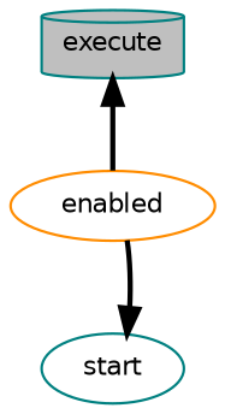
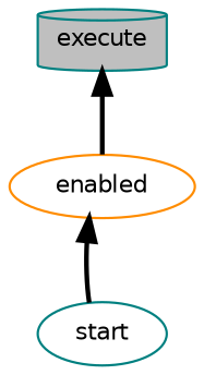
  digraph {
    rankdir=TB
    node [color=teal fontname=Helvetica fontsize=10 shape=ellipse]
    edge [color=black dir=back fontname=Helvetica fontsize=10 labelfontname=Helvetica labelfontsize=10 style=bold]
    n1 [fillcolor=grey75 fontcolor=black height=0.2 label=execute shape=cylinder style=filled width=0.4]
    n2 [color=darkorange height=0.2 label=enabled width=0.4]
    n3 [height=0.2 label=start width=0.4]
    n1 -> n2
-   n3 -> n2
+   n2 -> n3
  }
